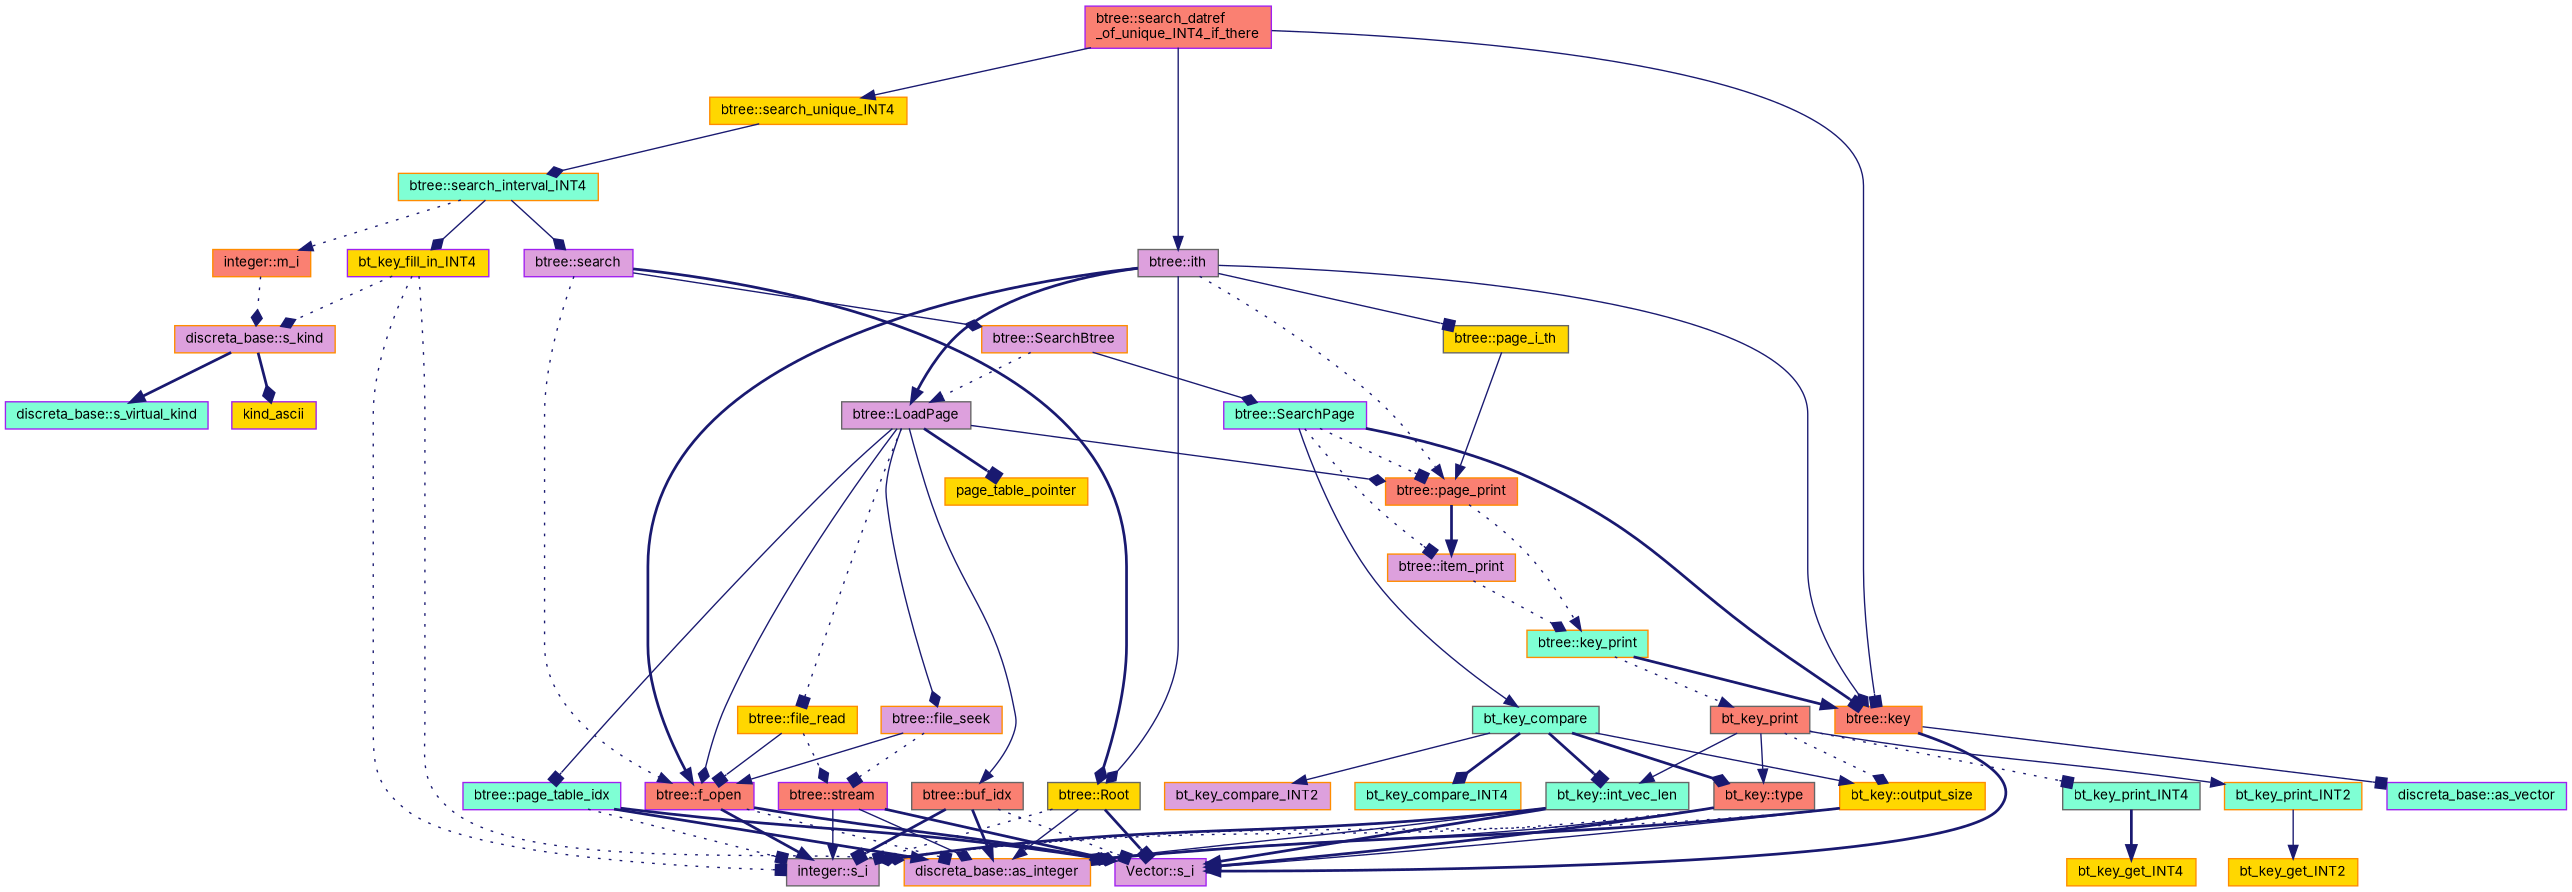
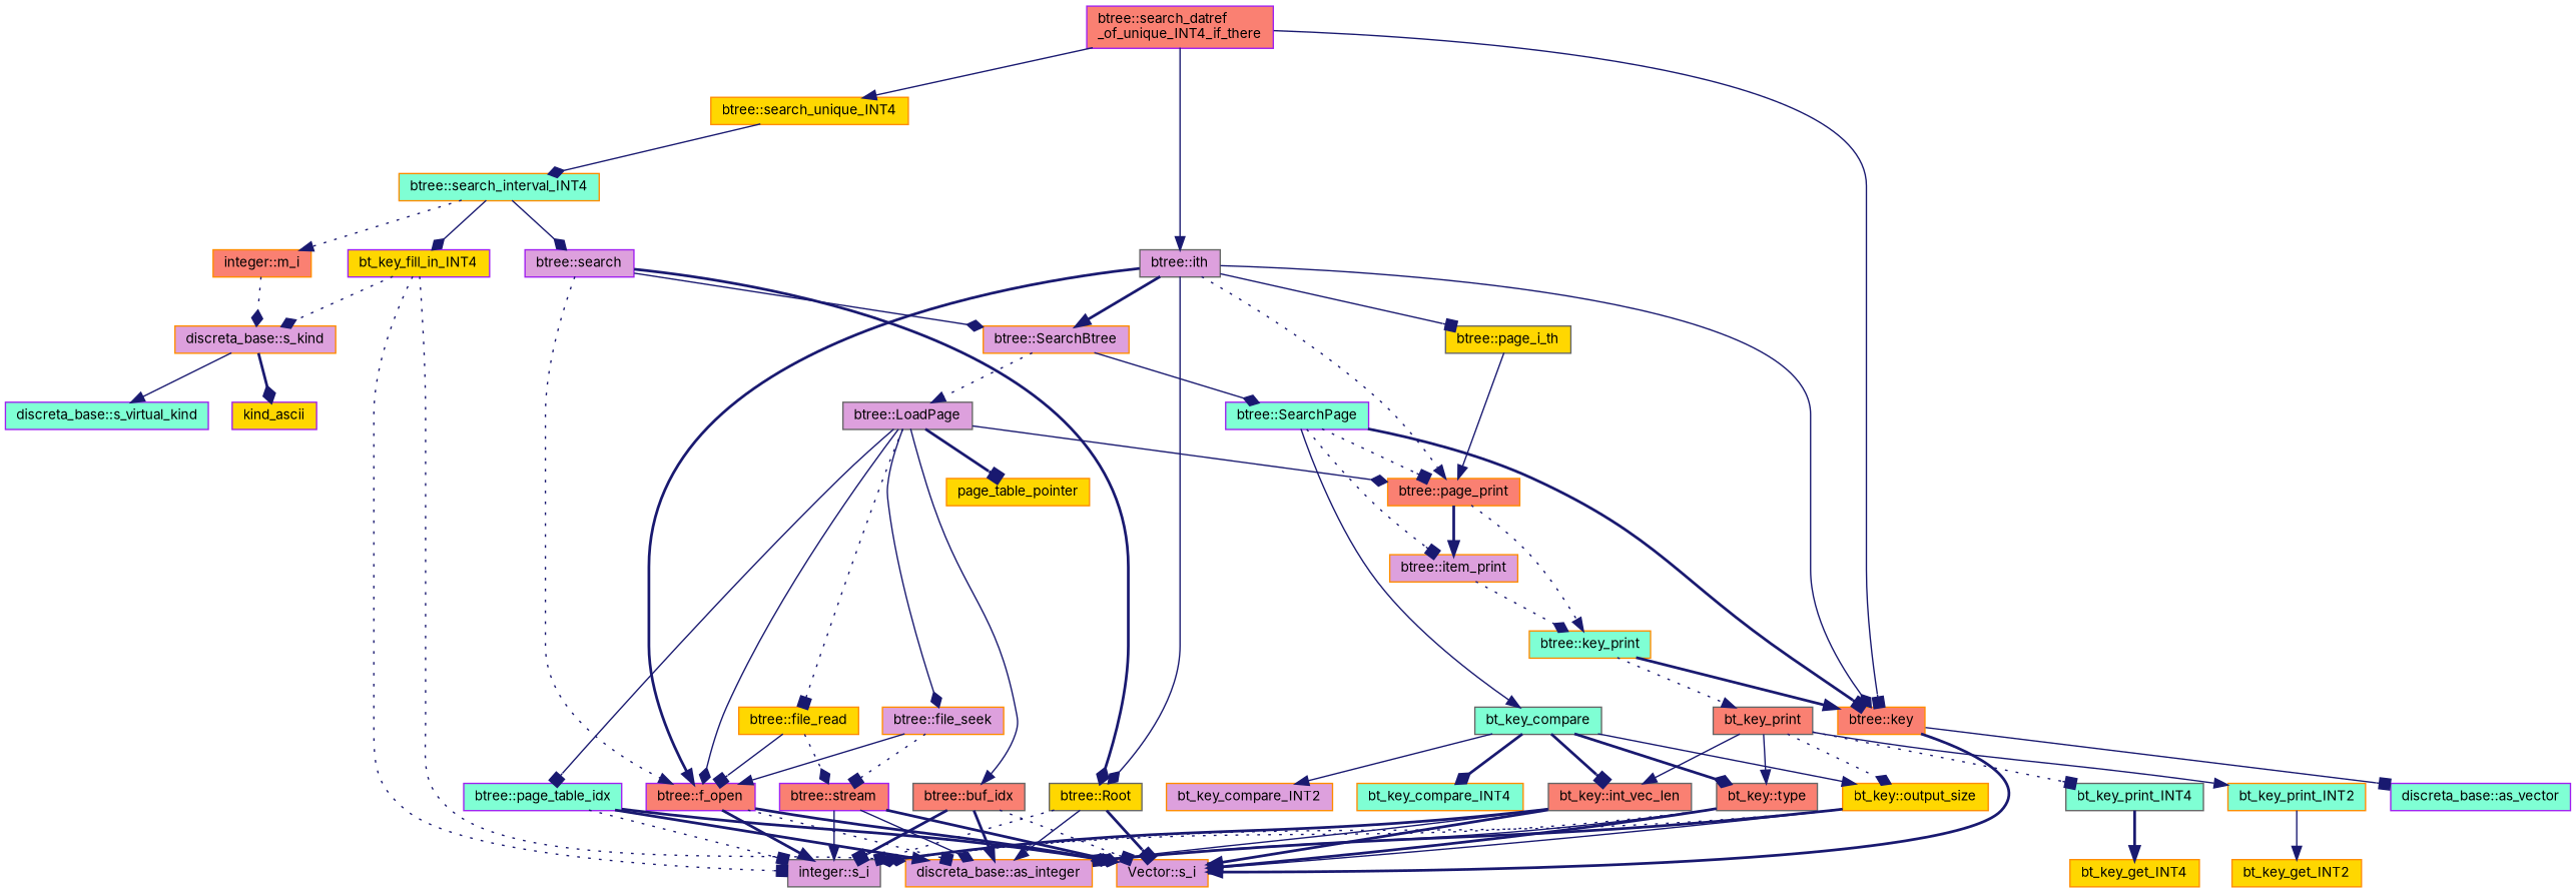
  digraph {
    fontname=Inter
    rankdir=TB
    node [color=darkorange fillcolor=plum fontname=Inter fontsize=10 shape=record style=filled]
    edge [arrowhead=normal color=midnightblue fontname=Inter fontsize=10 labelfontname=Helvetica labelfontsize=10 style=solid]
    n1 [color=purple fillcolor=salmon fontcolor=black height=0.2 label="btree::search_datref\l_of_unique_INT4_if_there" width=0.4]
    n2 [fillcolor=gold height=0.2 label="btree::search_unique_INT4" width=0.4]
    n3 [fillcolor=salmon height=0.2 label="btree::key" width=0.4]
    n4 [color=gray40 height=0.2 label="btree::ith" width=0.4]
    n5 [fillcolor=aquamarine height=0.2 label="btree::search_interval_INT4" width=0.4]
-   n6 [color=purple height=0.2 label="Vector::s_i" width=0.4]
+   n6 [height=0.2 label="Vector::s_i" width=0.4]
    n7 [color=purple fillcolor=aquamarine height=0.2 label="discreta_base::as_vector" width=0.4]
    n8 [color=gray40 fillcolor=gold height=0.2 label="btree::Root" width=0.4]
    n9 [color=purple fillcolor=salmon height=0.2 label="btree::f_open" width=0.4]
    n10 [color=gray40 height=0.2 label="btree::LoadPage" width=0.4]
    n11 [fillcolor=salmon height=0.2 label="btree::page_print" width=0.4]
    n12 [color=gray40 fillcolor=gold height=0.2 label="btree::page_i_th" width=0.4]
    n13 [fillcolor=salmon height=0.2 label="integer::m_i" width=0.4]
    n14 [color=purple fillcolor=gold height=0.2 label=bt_key_fill_in_INT4 width=0.4]
    n15 [color=purple height=0.2 label="btree::search" width=0.4]
    n16 [height=0.2 label="discreta_base::s_kind" width=0.4]
    n17 [height=0.2 label="discreta_base::as_integer" width=0.4]
    n18 [color=gray40 height=0.2 label="integer::s_i" width=0.4]
    n19 [height=0.2 label="btree::SearchBtree" width=0.4]
    n20 [color=purple fillcolor=aquamarine height=0.2 label="discreta_base::s_virtual_kind" width=0.4]
    n21 [color=purple fillcolor=gold height=0.2 label=kind_ascii width=0.4]
    n22 [color=purple fillcolor=aquamarine height=0.2 label="btree::SearchPage" width=0.4]
    n23 [color=gray40 fillcolor=salmon height=0.2 label="btree::buf_idx" width=0.4]
    n24 [fillcolor=gold height=0.2 label=page_table_pointer width=0.4]
    n25 [color=purple fillcolor=aquamarine height=0.2 label="btree::page_table_idx" width=0.4]
    n26 [height=0.2 label="btree::file_seek" width=0.4]
    n27 [fillcolor=gold height=0.2 label="btree::file_read" width=0.4]
    n28 [height=0.2 label="btree::item_print" width=0.4]
    n29 [color=gray40 fillcolor=aquamarine height=0.2 label=bt_key_compare width=0.4]
    n30 [color=purple fillcolor=salmon height=0.2 label="btree::stream" width=0.4]
    n31 [fillcolor=aquamarine height=0.2 label="btree::key_print" width=0.4]
    n32 [color=gray40 fillcolor=salmon height=0.2 label=bt_key_print width=0.4]
    n33 [color=gray40 fillcolor=salmon height=0.2 label="bt_key::type" width=0.4]
    n34 [fillcolor=gold height=0.2 label="bt_key::output_size" width=0.4]
    n35 [color=gray40 fillcolor=aquamarine height=0.2 label=bt_key_print_INT4 width=0.4]
    n36 [fillcolor=aquamarine height=0.2 label=bt_key_print_INT2 width=0.4]
-   n37 [color=gray40 fillcolor=aquamarine height=0.2 label="bt_key::int_vec_len" width=0.4]
+   n37 [color=gray40 fillcolor=salmon height=0.2 label="bt_key::int_vec_len" width=0.4]
    n38 [fillcolor=gold height=0.2 label=bt_key_get_INT4 width=0.4]
    n39 [fillcolor=gold height=0.2 label=bt_key_get_INT2 width=0.4]
    n40 [fillcolor=aquamarine height=0.2 label=bt_key_compare_INT4 width=0.4]
    n41 [height=0.2 label=bt_key_compare_INT2 width=0.4]
    n1 -> n2
    n1 -> n3 [arrowhead=box]
    n1 -> n4
    n2 -> n5 [arrowhead=diamond]
    n3 -> n6 [style=bold]
    n3 -> n7 [arrowhead=box]
    n4 -> n3 [arrowhead=diamond]
    n4 -> n8 [arrowhead=diamond]
    n4 -> n9 [style=bold]
-   n4 -> n10 [style=bold]
+   n4 -> n19 [style=bold]
    n4 -> n11 [style=dotted]
    n4 -> n12 [arrowhead=box]
    n5 -> n13 [style=dotted]
    n5 -> n14 [arrowhead=diamond]
    n5 -> n15 [arrowhead=diamond]
    n8 -> n6 [arrowhead=box style=bold]
    n8 -> n17
    n8 -> n18 [arrowhead=box style=dotted]
    n9 -> n6 [arrowhead=diamond style=bold]
    n9 -> n17 [arrowhead=box style=dotted]
    n9 -> n18 [style=bold]
    n10 -> n9 [arrowhead=diamond]
    n10 -> n11 [arrowhead=diamond]
    n10 -> n23
    n10 -> n24 [arrowhead=box style=bold]
    n10 -> n25 [arrowhead=box]
    n10 -> n26 [arrowhead=diamond]
    n10 -> n27 [arrowhead=box style=dotted]
    n11 -> n28 [style=bold]
    n11 -> n31 [style=dotted]
    n12 -> n11
    n13 -> n16 [arrowhead=diamond style=dotted]
    n14 -> n16 [arrowhead=diamond style=dotted]
    n14 -> n17 [arrowhead=diamond style=dotted]
    n14 -> n18 [arrowhead=box style=dotted]
    n15 -> n8 [arrowhead=diamond style=bold]
    n15 -> n9 [style=dotted]
    n15 -> n19 [arrowhead=diamond]
-   n16 -> n20 [style=bold]
+   n16 -> n20
    n16 -> n21 [arrowhead=diamond style=bold]
    n19 -> n10 [style=dotted]
    n19 -> n22 [arrowhead=diamond]
    n22 -> n3 [arrowhead=box style=bold]
    n22 -> n11 [arrowhead=box style=dotted]
    n22 -> n28 [arrowhead=box style=dotted]
    n22 -> n29
    n23 -> n6 [arrowhead=box style=dotted]
    n23 -> n17 [style=bold]
    n23 -> n18 [arrowhead=box style=bold]
    n25 -> n6 [style=bold]
    n25 -> n17 [style=bold]
    n25 -> n18 [arrowhead=box style=dotted]
    n26 -> n9
    n26 -> n30 [arrowhead=box style=dotted]
    n27 -> n9 [arrowhead=box]
    n27 -> n30 [arrowhead=diamond style=dotted]
    n28 -> n31 [arrowhead=diamond style=dotted]
    n29 -> n33 [arrowhead=diamond style=bold]
    n29 -> n34
    n29 -> n37 [arrowhead=box style=bold]
    n29 -> n40 [arrowhead=diamond style=bold]
    n29 -> n41
    n30 -> n6 [arrowhead=diamond style=bold]
    n30 -> n17 [arrowhead=diamond]
    n30 -> n18
    n31 -> n3 [style=bold]
    n31 -> n32 [style=dotted]
    n32 -> n33
    n32 -> n34 [arrowhead=diamond style=dotted]
    n32 -> n35 [arrowhead=box style=dotted]
    n32 -> n36
    n32 -> n37
    n33 -> n6 [style=bold]
    n33 -> n17
    n33 -> n18 [arrowhead=diamond style=dotted]
    n34 -> n6 [arrowhead=box]
    n34 -> n17 [arrowhead=diamond style=bold]
    n34 -> n18 [arrowhead=diamond style=dotted]
    n35 -> n38 [style=bold]
    n36 -> n39
    n37 -> n6 [style=bold]
    n37 -> n17 [arrowhead=box]
    n37 -> n18 [arrowhead=diamond style=bold]
  }
